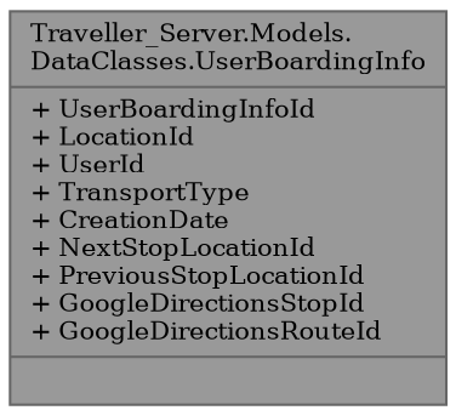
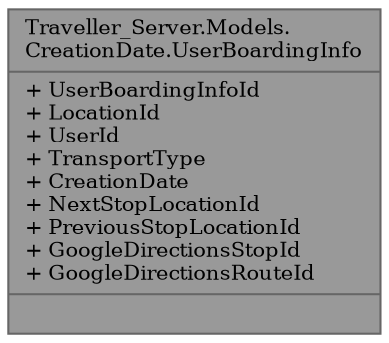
  digraph {
    fontname="DejaVu Serif"
-   n1 [color=gray40 fillcolor=grey60 fontcolor=black fontname="DejaVu Serif" fontsize=10 height=0.2 label="{Traveller_Server.Models.\lDataClasses.UserBoardingInfo\n|+ UserBoardingInfoId\l+ LocationId\l+ UserId\l+ TransportType\l+ CreationDate\l+ NextStopLocationId\l+ PreviousStopLocationId\l+ GoogleDirectionsStopId\l+ GoogleDirectionsRouteId\l|}" shape=record style=filled width=0.4]
+   n1 [color=gray40 fillcolor=grey60 fontcolor=black fontname="DejaVu Serif" fontsize=10 height=0.2 label="{Traveller_Server.Models.\lCreationDate.UserBoardingInfo\n|+ UserBoardingInfoId\l+ LocationId\l+ UserId\l+ TransportType\l+ CreationDate\l+ NextStopLocationId\l+ PreviousStopLocationId\l+ GoogleDirectionsStopId\l+ GoogleDirectionsRouteId\l|}" shape=record style=filled width=0.4]
  }
